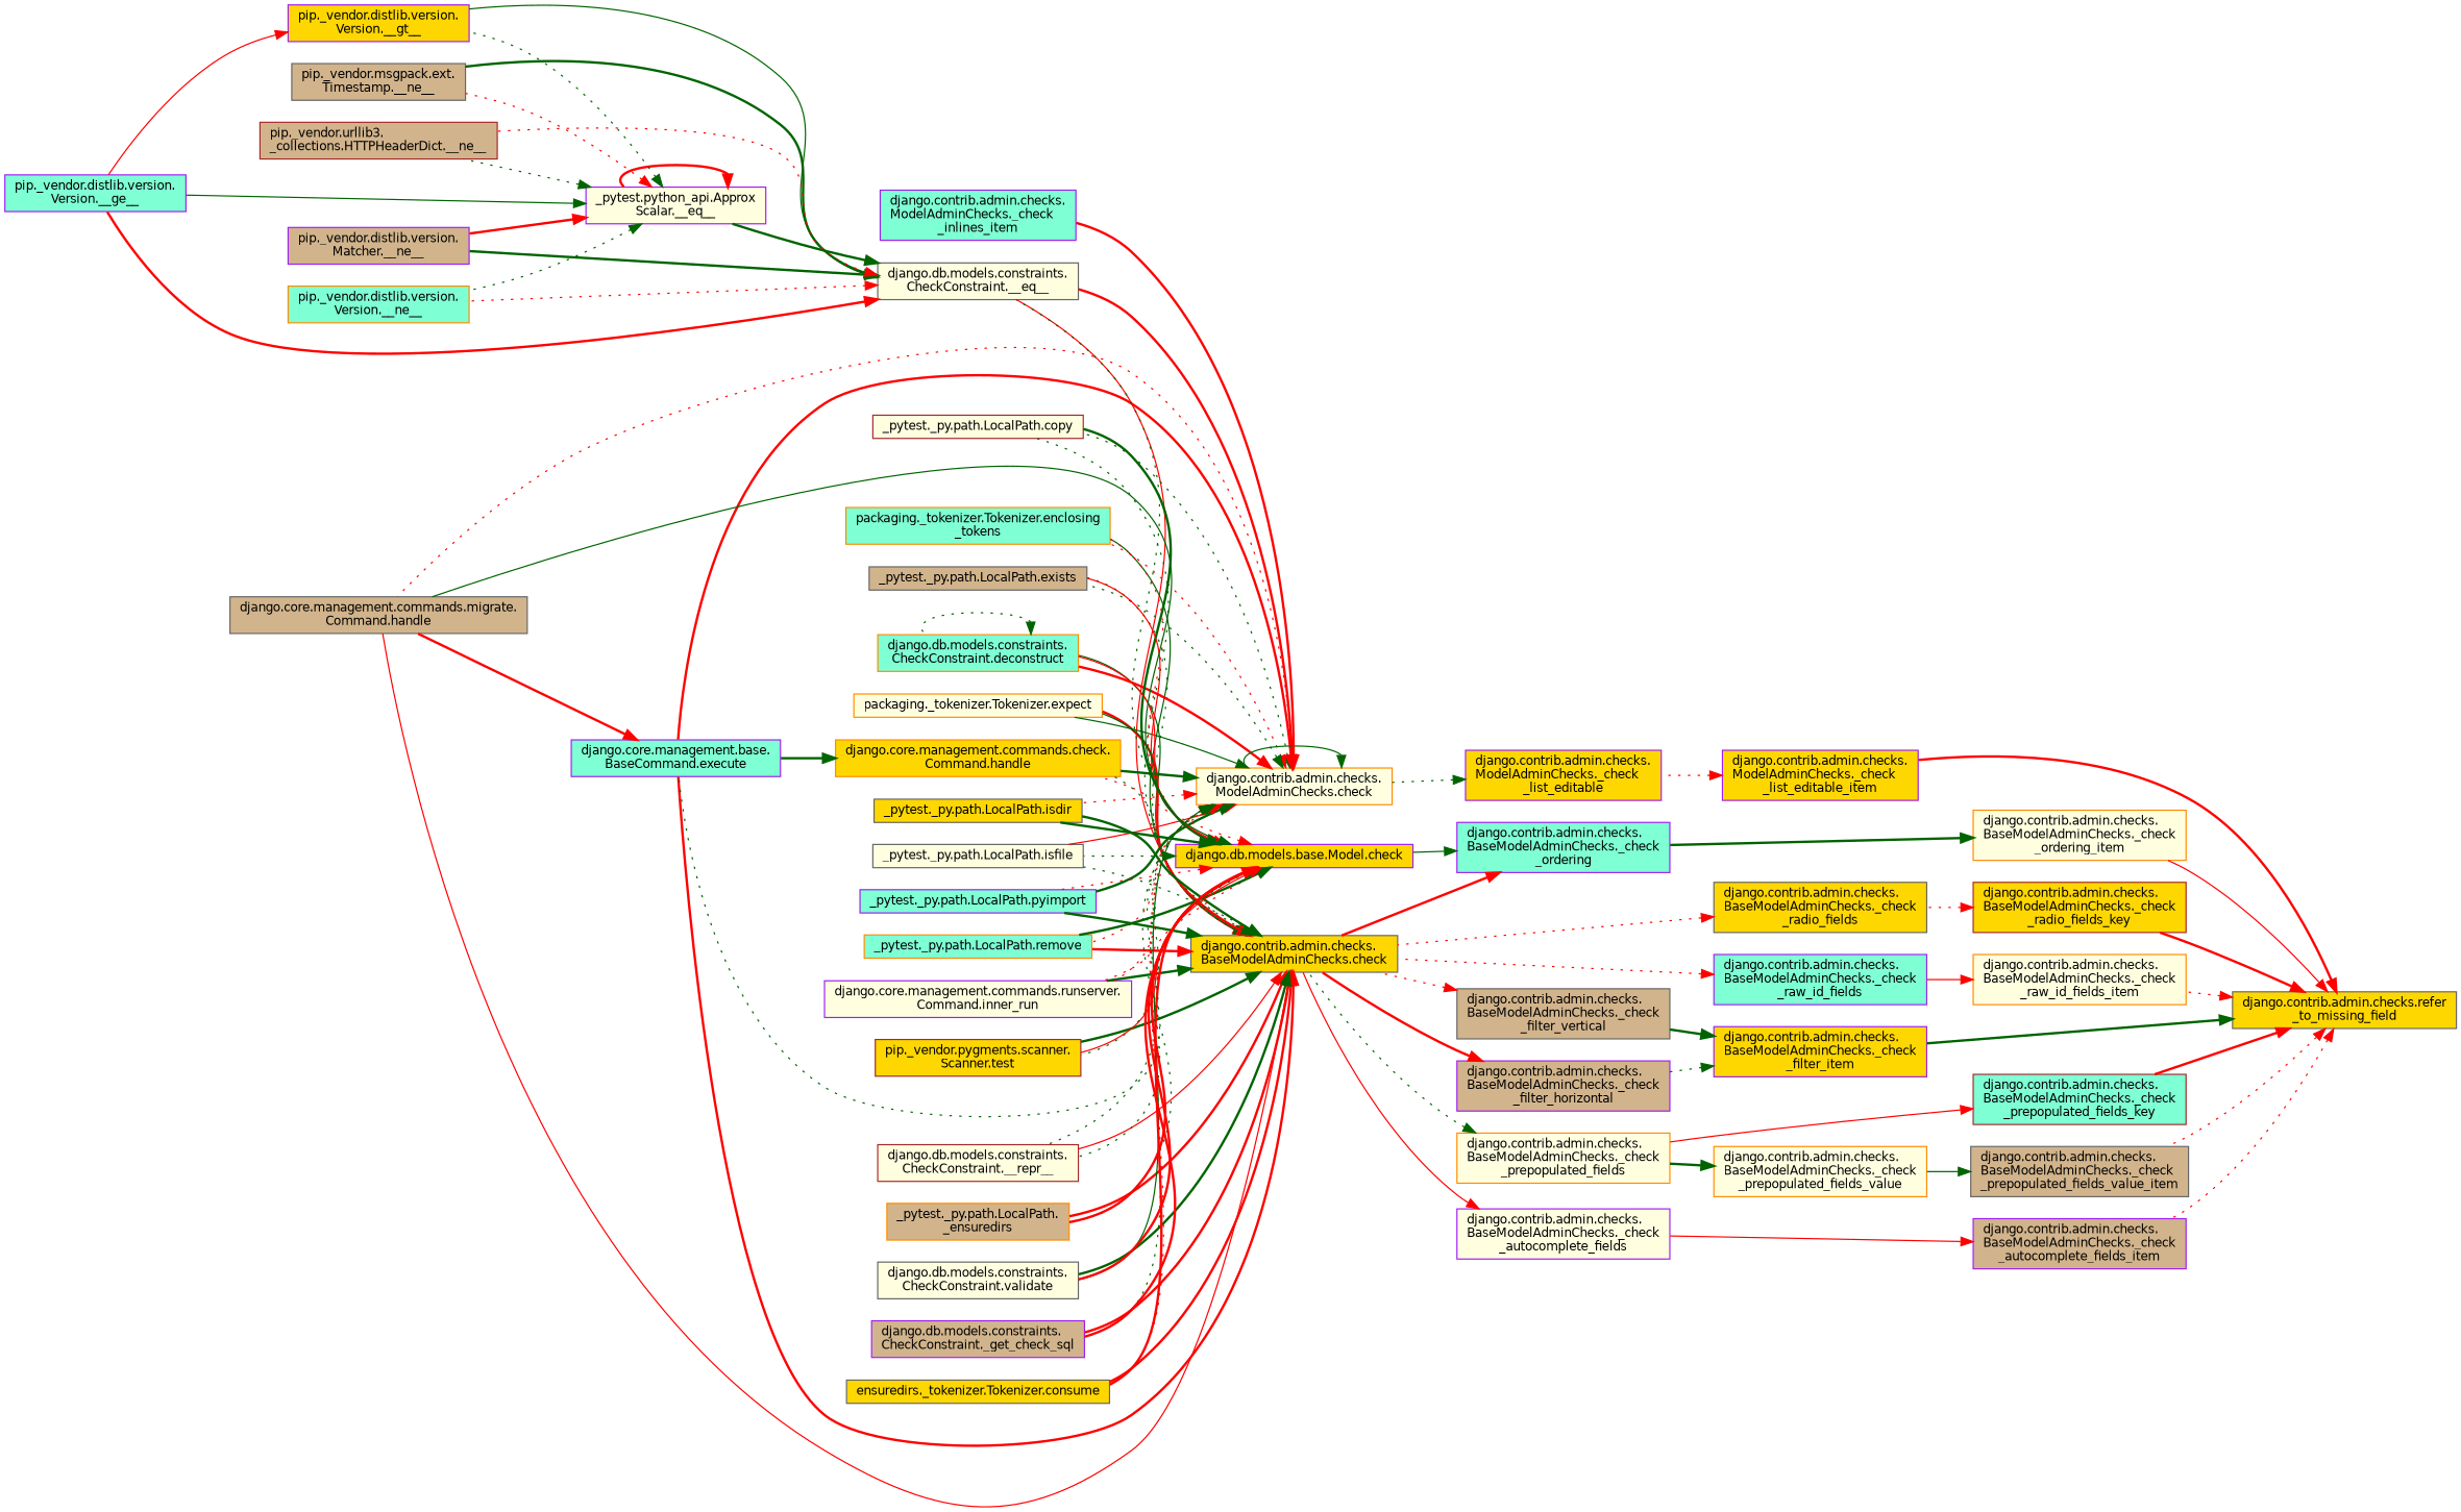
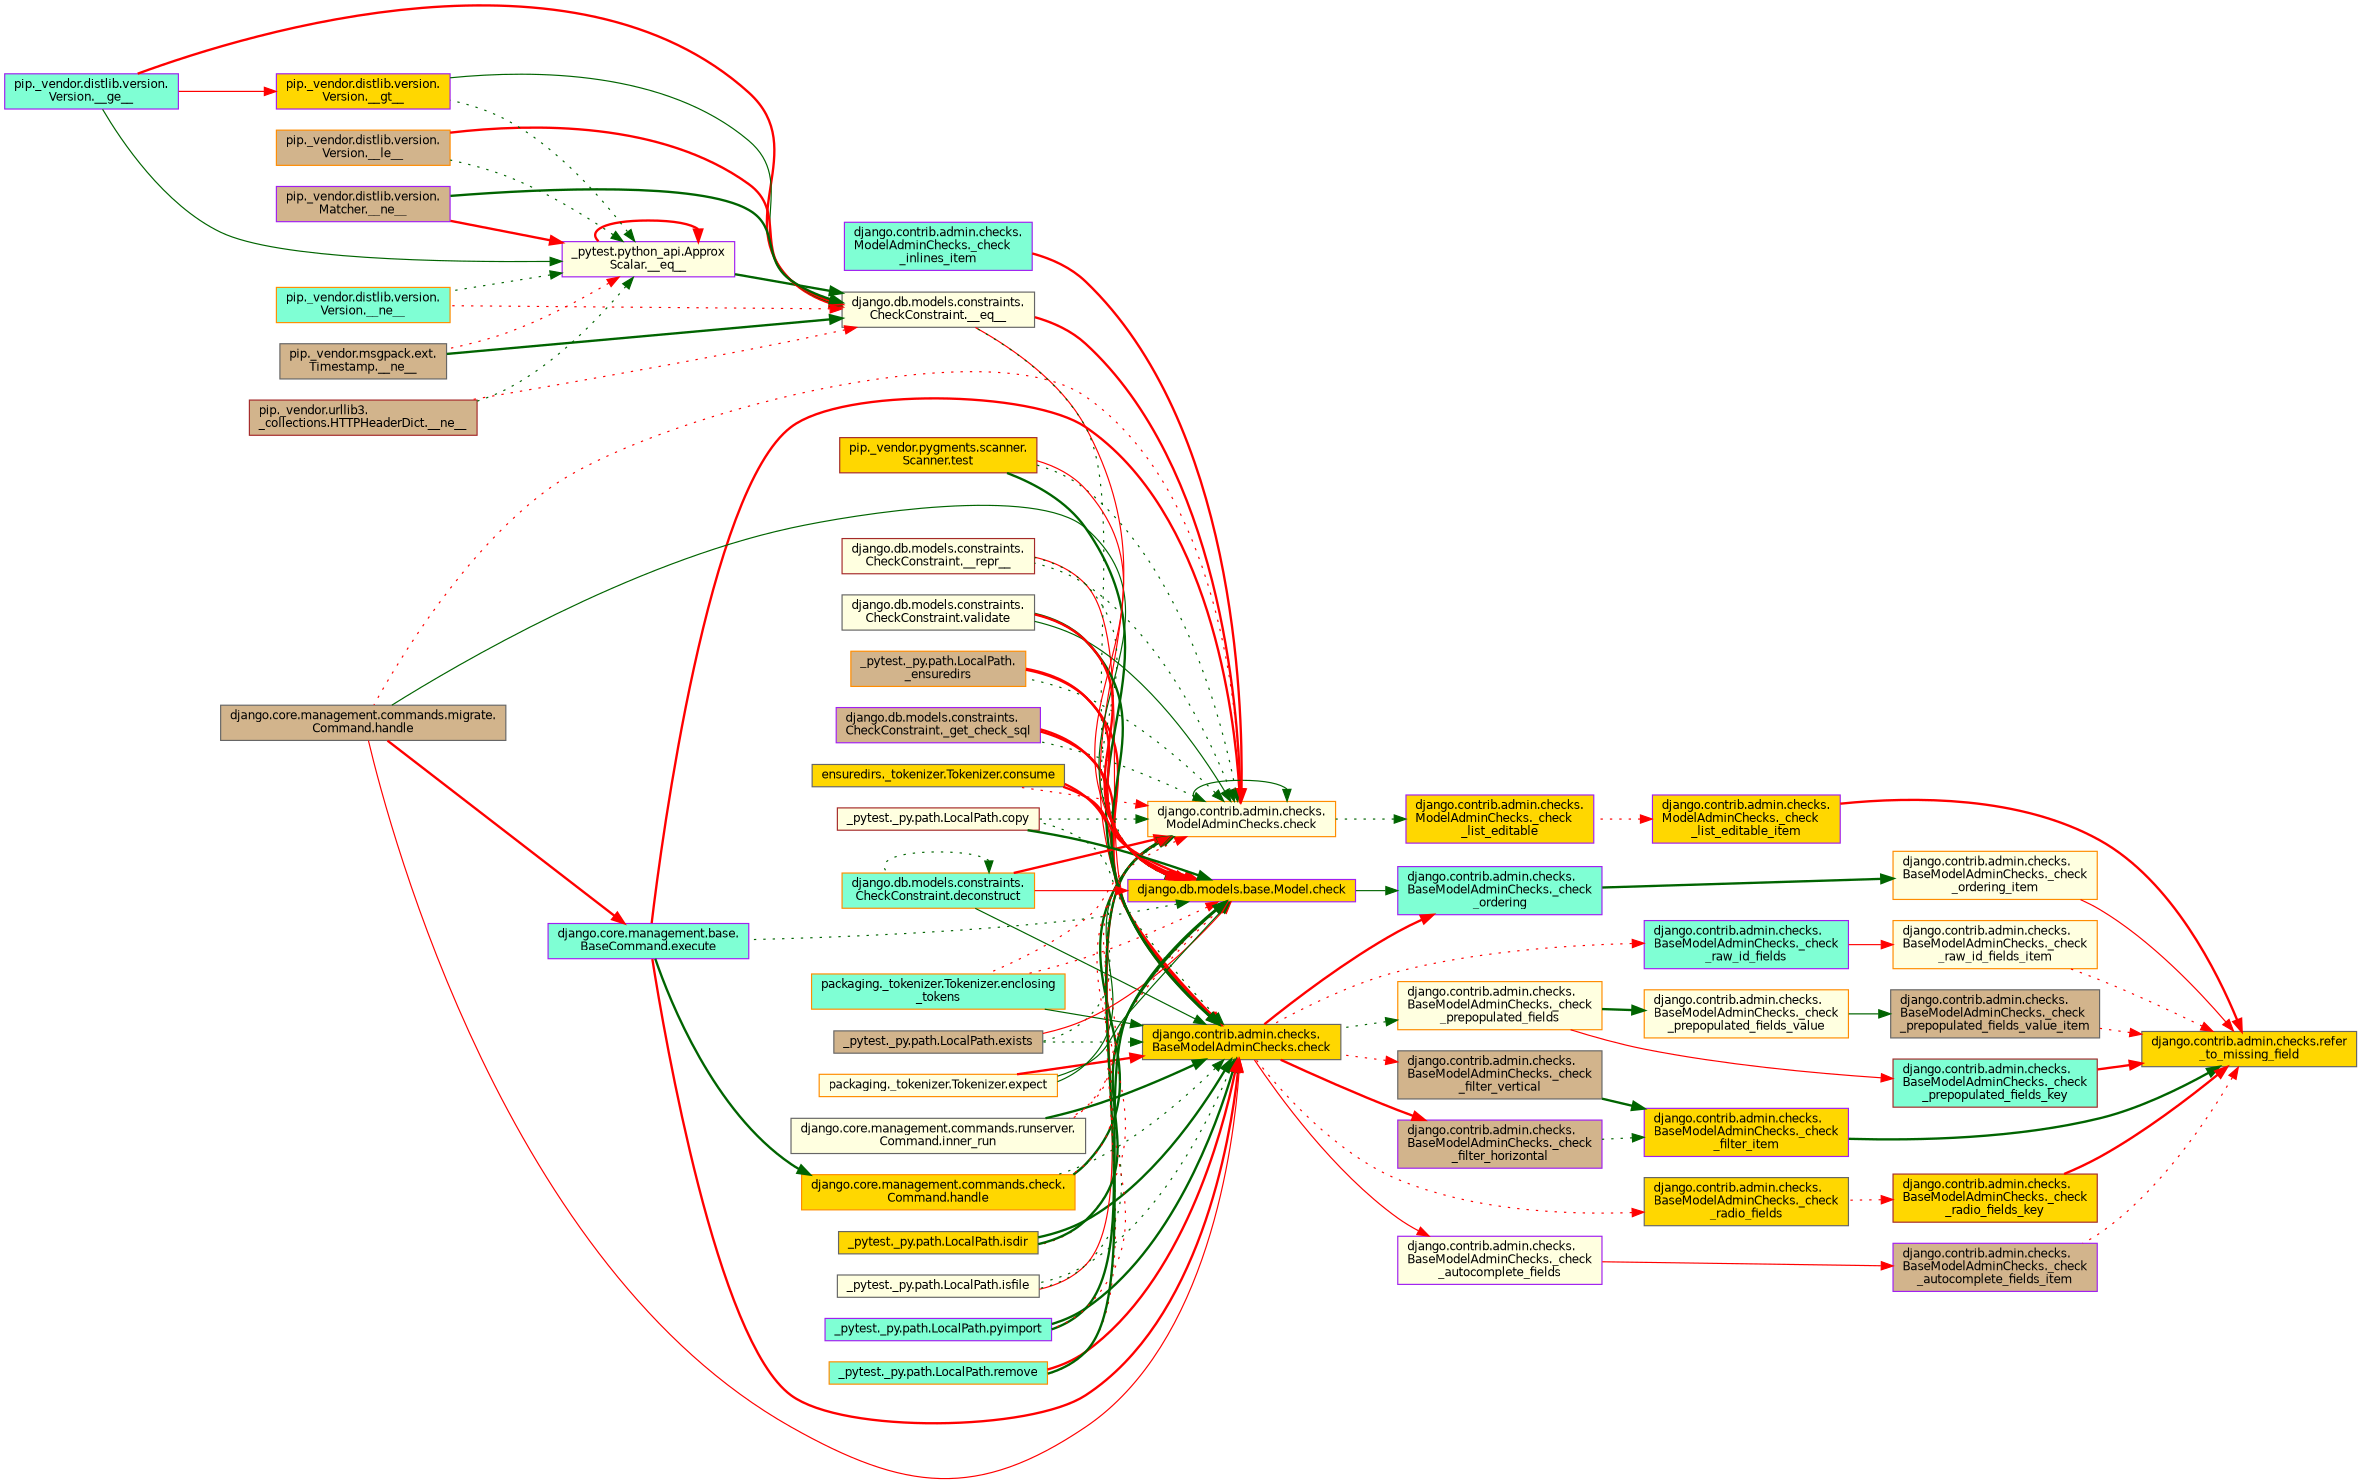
  digraph {
    rankdir=RL
    node [color=purple fillcolor=lightyellow fontname=Helvetica fontsize=10 shape=box style=filled]
    edge [color=red dir=back fontname=Helvetica fontsize=10 labelfontname=Helvetica labelfontsize=10 style=dotted]
    n1 [color=gray40 fillcolor=gold fontcolor=black height=0.2 label="django.contrib.admin.checks.refer\l_to_missing_field" width=0.4]
    n2 [fillcolor=tan height=0.2 label="django.contrib.admin.checks.\lBaseModelAdminChecks._check\l_autocomplete_fields_item" width=0.4]
    n3 [fillcolor=gold height=0.2 label="django.contrib.admin.checks.\lBaseModelAdminChecks._check\l_filter_item" width=0.4]
    n4 [fillcolor=gold height=0.2 label="django.contrib.admin.checks.\lModelAdminChecks._check\l_list_editable_item" width=0.4]
    n5 [color=darkorange height=0.2 label="django.contrib.admin.checks.\lBaseModelAdminChecks._check\l_ordering_item" width=0.4]
    n6 [color=brown fillcolor=aquamarine height=0.2 label="django.contrib.admin.checks.\lBaseModelAdminChecks._check\l_prepopulated_fields_key" width=0.4]
    n7 [color=gray40 fillcolor=tan height=0.2 label="django.contrib.admin.checks.\lBaseModelAdminChecks._check\l_prepopulated_fields_value_item" width=0.4]
    n8 [color=brown fillcolor=gold height=0.2 label="django.contrib.admin.checks.\lBaseModelAdminChecks._check\l_radio_fields_key" width=0.4]
    n9 [color=darkorange height=0.2 label="django.contrib.admin.checks.\lBaseModelAdminChecks._check\l_raw_id_fields_item" width=0.4]
    n10 [height=0.2 label="django.contrib.admin.checks.\lBaseModelAdminChecks._check\l_autocomplete_fields" width=0.4]
    n11 [fillcolor=tan height=0.2 label="django.contrib.admin.checks.\lBaseModelAdminChecks._check\l_filter_horizontal" width=0.4]
    n12 [color=gray40 fillcolor=tan height=0.2 label="django.contrib.admin.checks.\lBaseModelAdminChecks._check\l_filter_vertical" width=0.4]
    n13 [fillcolor=gold height=0.2 label="django.contrib.admin.checks.\lModelAdminChecks._check\l_list_editable" width=0.4]
    n14 [fillcolor=aquamarine height=0.2 label="django.contrib.admin.checks.\lBaseModelAdminChecks._check\l_ordering" width=0.4]
    n15 [color=darkorange height=0.2 label="django.contrib.admin.checks.\lBaseModelAdminChecks._check\l_prepopulated_fields" width=0.4]
    n16 [color=darkorange height=0.2 label="django.contrib.admin.checks.\lBaseModelAdminChecks._check\l_prepopulated_fields_value" width=0.4]
    n17 [color=gray40 fillcolor=gold height=0.2 label="django.contrib.admin.checks.\lBaseModelAdminChecks._check\l_radio_fields" width=0.4]
    n18 [fillcolor=aquamarine height=0.2 label="django.contrib.admin.checks.\lBaseModelAdminChecks._check\l_raw_id_fields" width=0.4]
    n19 [color=gray40 fillcolor=gold height=0.2 label="django.contrib.admin.checks.\lBaseModelAdminChecks.check" width=0.4]
    n20 [color=gray40 height=0.2 label="django.db.models.constraints.\lCheckConstraint.__eq__" width=0.4]
    n21 [color=brown height=0.2 label="django.db.models.constraints.\lCheckConstraint.__repr__" width=0.4]
    n22 [color=darkorange fillcolor=tan height=0.2 label="_pytest._py.path.LocalPath.\l_ensuredirs" width=0.4]
    n23 [fillcolor=tan height=0.2 label="django.db.models.constraints.\lCheckConstraint._get_check_sql" width=0.4]
    n24 [color=gray40 fillcolor=gold height=0.2 label="ensuredirs._tokenizer.Tokenizer.consume" width=0.4]
    n25 [color=brown height=0.2 label="_pytest._py.path.LocalPath.copy" width=0.4]
    n26 [color=darkorange fillcolor=aquamarine height=0.2 label="django.db.models.constraints.\lCheckConstraint.deconstruct" width=0.4]
    n27 [color=darkorange fillcolor=aquamarine height=0.2 label="packaging._tokenizer.Tokenizer.enclosing\l_tokens" width=0.4]
    n28 [fillcolor=aquamarine height=0.2 label="django.core.management.base.\lBaseCommand.execute" width=0.4]
    n29 [color=gray40 fillcolor=tan height=0.2 label="_pytest._py.path.LocalPath.exists" width=0.4]
    n30 [color=darkorange height=0.2 label="packaging._tokenizer.Tokenizer.expect" width=0.4]
    n31 [color=darkorange fillcolor=gold height=0.2 label="django.core.management.commands.check.\lCommand.handle" width=0.4]
    n32 [color=gray40 fillcolor=tan height=0.2 label="django.core.management.commands.migrate.\lCommand.handle" width=0.4]
-   n33 [height=0.2 label="django.core.management.commands.runserver.\lCommand.inner_run" width=0.4]
+   n33 [color=gray40 height=0.2 label="django.core.management.commands.runserver.\lCommand.inner_run" width=0.4]
    n34 [color=gray40 fillcolor=gold height=0.2 label="_pytest._py.path.LocalPath.isdir" width=0.4]
    n35 [color=gray40 height=0.2 label="_pytest._py.path.LocalPath.isfile" width=0.4]
    n36 [fillcolor=aquamarine height=0.2 label="_pytest._py.path.LocalPath.pyimport" width=0.4]
    n37 [color=darkorange fillcolor=aquamarine height=0.2 label="_pytest._py.path.LocalPath.remove" width=0.4]
    n38 [color=brown fillcolor=gold height=0.2 label="pip._vendor.pygments.scanner.\lScanner.test" width=0.4]
    n39 [color=gray40 height=0.2 label="django.db.models.constraints.\lCheckConstraint.validate" width=0.4]
    n40 [height=0.2 label="_pytest.python_api.Approx\lScalar.__eq__" width=0.4]
    n41 [fillcolor=aquamarine height=0.2 label="pip._vendor.distlib.version.\lVersion.__ge__" width=0.4]
    n42 [fillcolor=gold height=0.2 label="pip._vendor.distlib.version.\lVersion.__gt__" width=0.4]
+   n43 [color=darkorange fillcolor=tan height=0.2 label="pip._vendor.distlib.version.\lVersion.__le__" width=0.4]
    n44 [fillcolor=tan height=0.2 label="pip._vendor.distlib.version.\lMatcher.__ne__" width=0.4]
    n45 [color=darkorange fillcolor=aquamarine height=0.2 label="pip._vendor.distlib.version.\lVersion.__ne__" width=0.4]
    n46 [color=gray40 fillcolor=tan height=0.2 label="pip._vendor.msgpack.ext.\lTimestamp.__ne__" width=0.4]
    n47 [color=brown fillcolor=tan height=0.2 label="pip._vendor.urllib3.\l_collections.HTTPHeaderDict.__ne__" width=0.4]
    n48 [color=darkorange height=0.2 label="django.contrib.admin.checks.\lModelAdminChecks.check" width=0.4]
    n49 [fillcolor=aquamarine height=0.2 label="django.contrib.admin.checks.\lModelAdminChecks._check\l_inlines_item" width=0.4]
    n50 [fillcolor=gold height=0.2 label="django.db.models.base.Model.check" width=0.4]
    n1 -> n2
    n1 -> n3 [color=darkgreen style=bold]
    n1 -> n4 [style=bold]
    n1 -> n5 [style=solid]
    n1 -> n6 [style=bold]
    n1 -> n7
    n1 -> n8 [style=bold]
    n1 -> n9
    n2 -> n10 [style=solid]
    n3 -> n11 [color=darkgreen]
    n3 -> n12 [color=darkgreen style=bold]
    n4 -> n13
    n5 -> n14 [color=darkgreen style=bold]
    n6 -> n15 [style=solid]
    n7 -> n16 [color=darkgreen style=solid]
    n8 -> n17
    n9 -> n18 [style=solid]
    n10 -> n19 [style=solid]
    n11 -> n19 [style=bold]
    n12 -> n19
    n13 -> n48 [color=darkgreen]
    n14 -> n19 [style=bold]
    n14 -> n50 [color=darkgreen style=solid]
    n15 -> n19 [color=darkgreen]
    n16 -> n15 [color=darkgreen style=bold]
    n17 -> n19
    n18 -> n19
    n19 -> n20 [style=solid]
    n19 -> n21 [style=solid]
    n19 -> n22 [style=bold]
    n19 -> n23 [style=bold]
    n19 -> n24 [style=bold]
    n19 -> n25 [color=darkgreen]
    n19 -> n26 [color=darkgreen style=solid]
    n19 -> n27 [color=darkgreen style=solid]
    n19 -> n28 [style=bold]
    n19 -> n29 [color=darkgreen]
    n19 -> n30 [style=bold]
    n19 -> n31 [color=darkgreen]
    n19 -> n32 [style=solid]
    n19 -> n33 [color=darkgreen style=bold]
    n19 -> n34 [color=darkgreen style=bold]
    n19 -> n35 [color=darkgreen]
    n19 -> n36 [color=darkgreen style=bold]
    n19 -> n37 [style=bold]
    n19 -> n38 [color=darkgreen style=bold]
    n19 -> n39 [color=darkgreen style=bold]
    n20 -> n40 [color=darkgreen style=bold]
    n20 -> n41 [style=bold]
    n20 -> n42 [color=darkgreen style=solid]
+   n20 -> n43 [style=bold]
    n20 -> n44 [color=darkgreen style=bold]
    n20 -> n45
    n20 -> n46 [color=darkgreen style=bold]
    n20 -> n47
    n26 -> n26 [color=darkgreen]
    n28 -> n32 [style=bold]
    n31 -> n28 [color=darkgreen style=bold]
    n40 -> n40 [style=bold]
    n40 -> n41 [color=darkgreen style=solid]
    n40 -> n42 [color=darkgreen]
+   n40 -> n43 [color=darkgreen]
    n40 -> n44 [style=bold]
    n40 -> n45 [color=darkgreen]
    n40 -> n46
    n40 -> n47 [color=darkgreen]
    n42 -> n41 [style=solid]
    n48 -> n20 [style=bold]
    n48 -> n21 [color=darkgreen]
    n48 -> n22 [color=darkgreen]
    n48 -> n23 [color=darkgreen]
    n48 -> n24
    n48 -> n25 [color=darkgreen]
    n48 -> n26 [style=bold]
    n48 -> n27
    n48 -> n28 [style=bold]
    n48 -> n29 [color=darkgreen]
    n48 -> n30 [color=darkgreen style=solid]
    n48 -> n31 [color=darkgreen style=bold]
    n48 -> n32
    n48 -> n33
    n48 -> n34
    n48 -> n35 [style=solid]
    n48 -> n36 [color=darkgreen style=bold]
    n48 -> n37
    n48 -> n38 [color=darkgreen]
    n48 -> n39 [color=darkgreen style=solid]
    n48 -> n48 [color=darkgreen style=solid]
    n48 -> n49 [style=bold]
    n50 -> n20 [color=darkgreen]
    n50 -> n21 [color=darkgreen]
    n50 -> n22 [style=bold]
    n50 -> n23 [style=bold]
    n50 -> n24 [style=bold]
    n50 -> n25 [color=darkgreen style=bold]
    n50 -> n26 [style=solid]
    n50 -> n27
    n50 -> n28 [color=darkgreen]
    n50 -> n29 [style=solid]
    n50 -> n30 [color=darkgreen style=solid]
    n50 -> n31
    n50 -> n32 [color=darkgreen style=solid]
    n50 -> n33
    n50 -> n34 [color=darkgreen style=bold]
    n50 -> n35 [color=darkgreen]
    n50 -> n36
    n50 -> n37 [color=darkgreen style=bold]
    n50 -> n38 [style=solid]
    n50 -> n39 [style=bold]
  }
